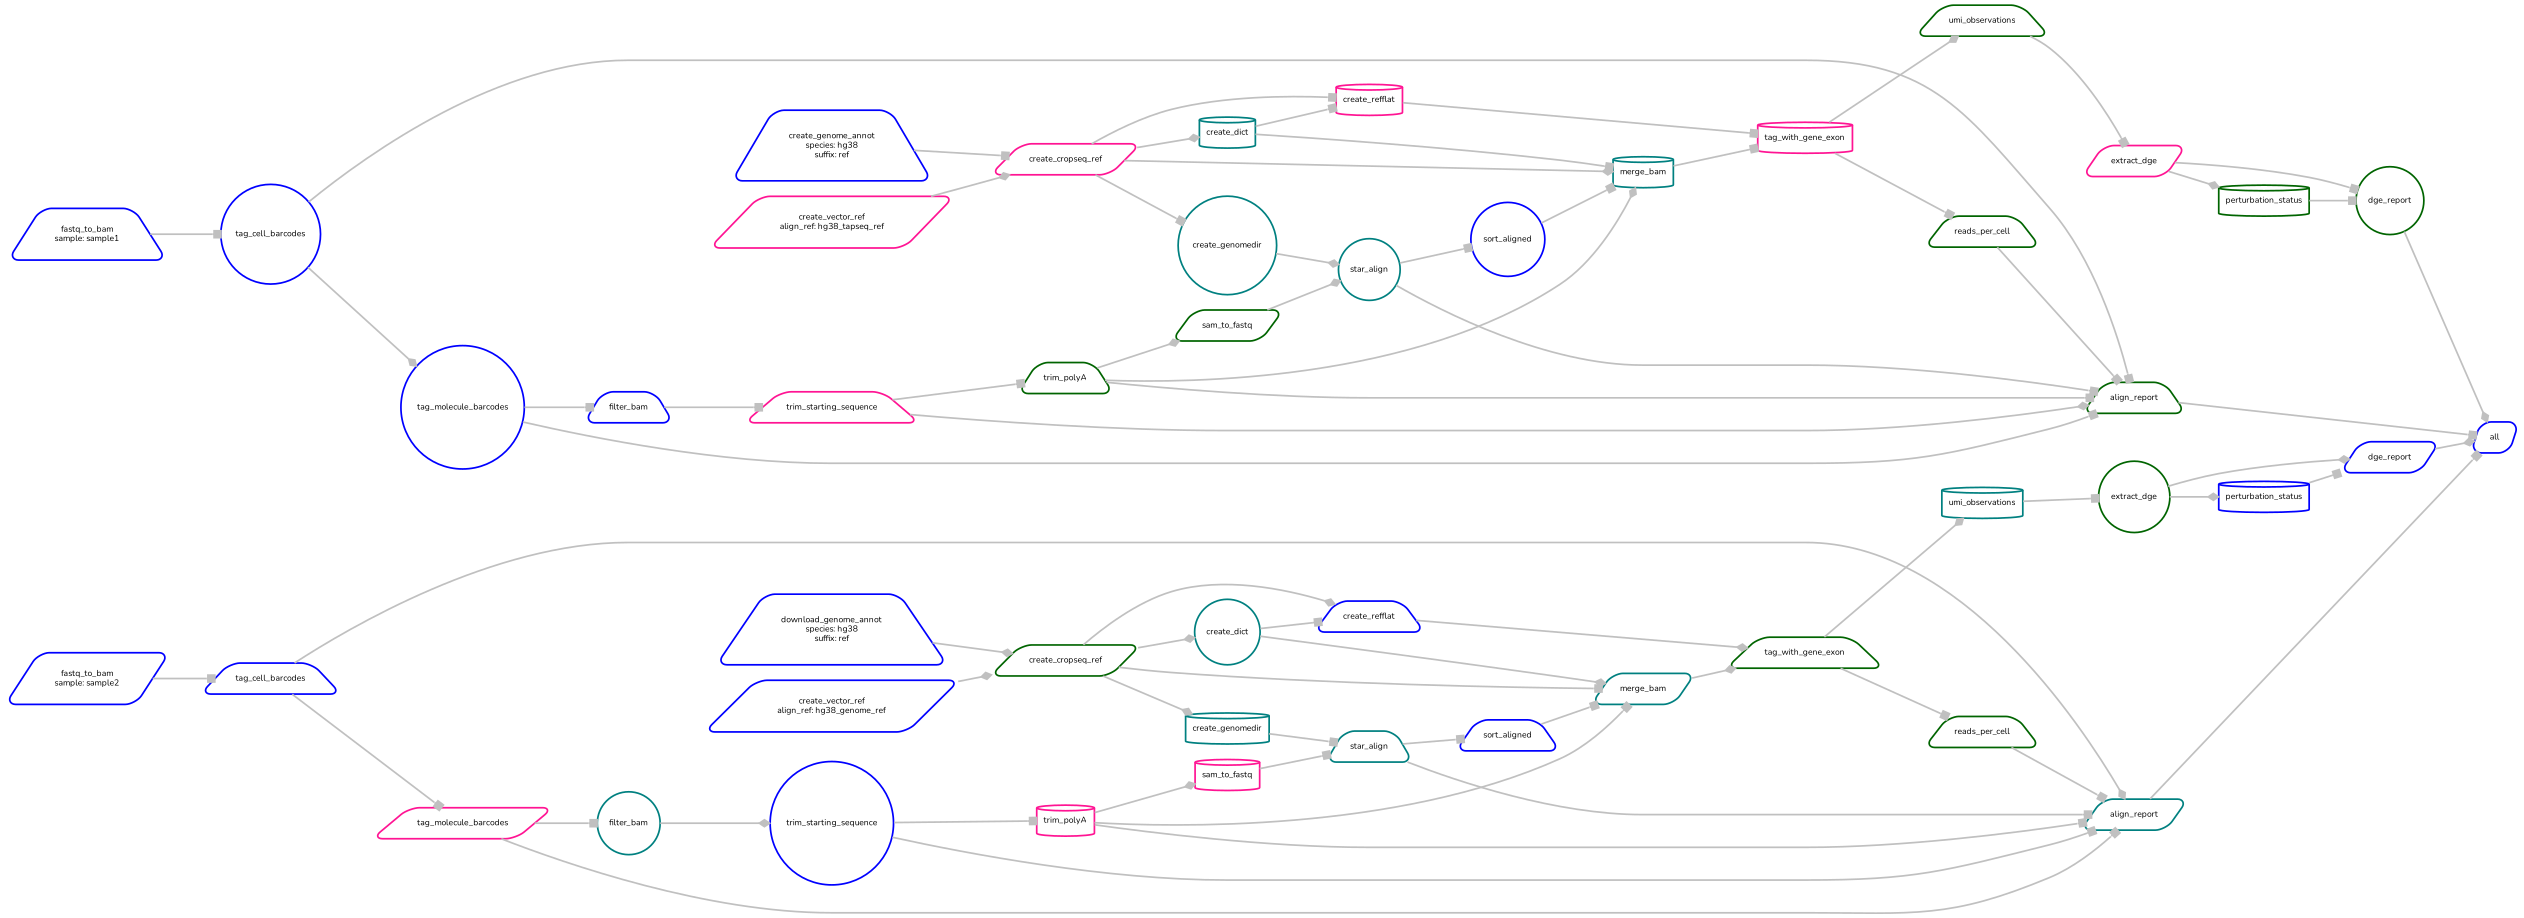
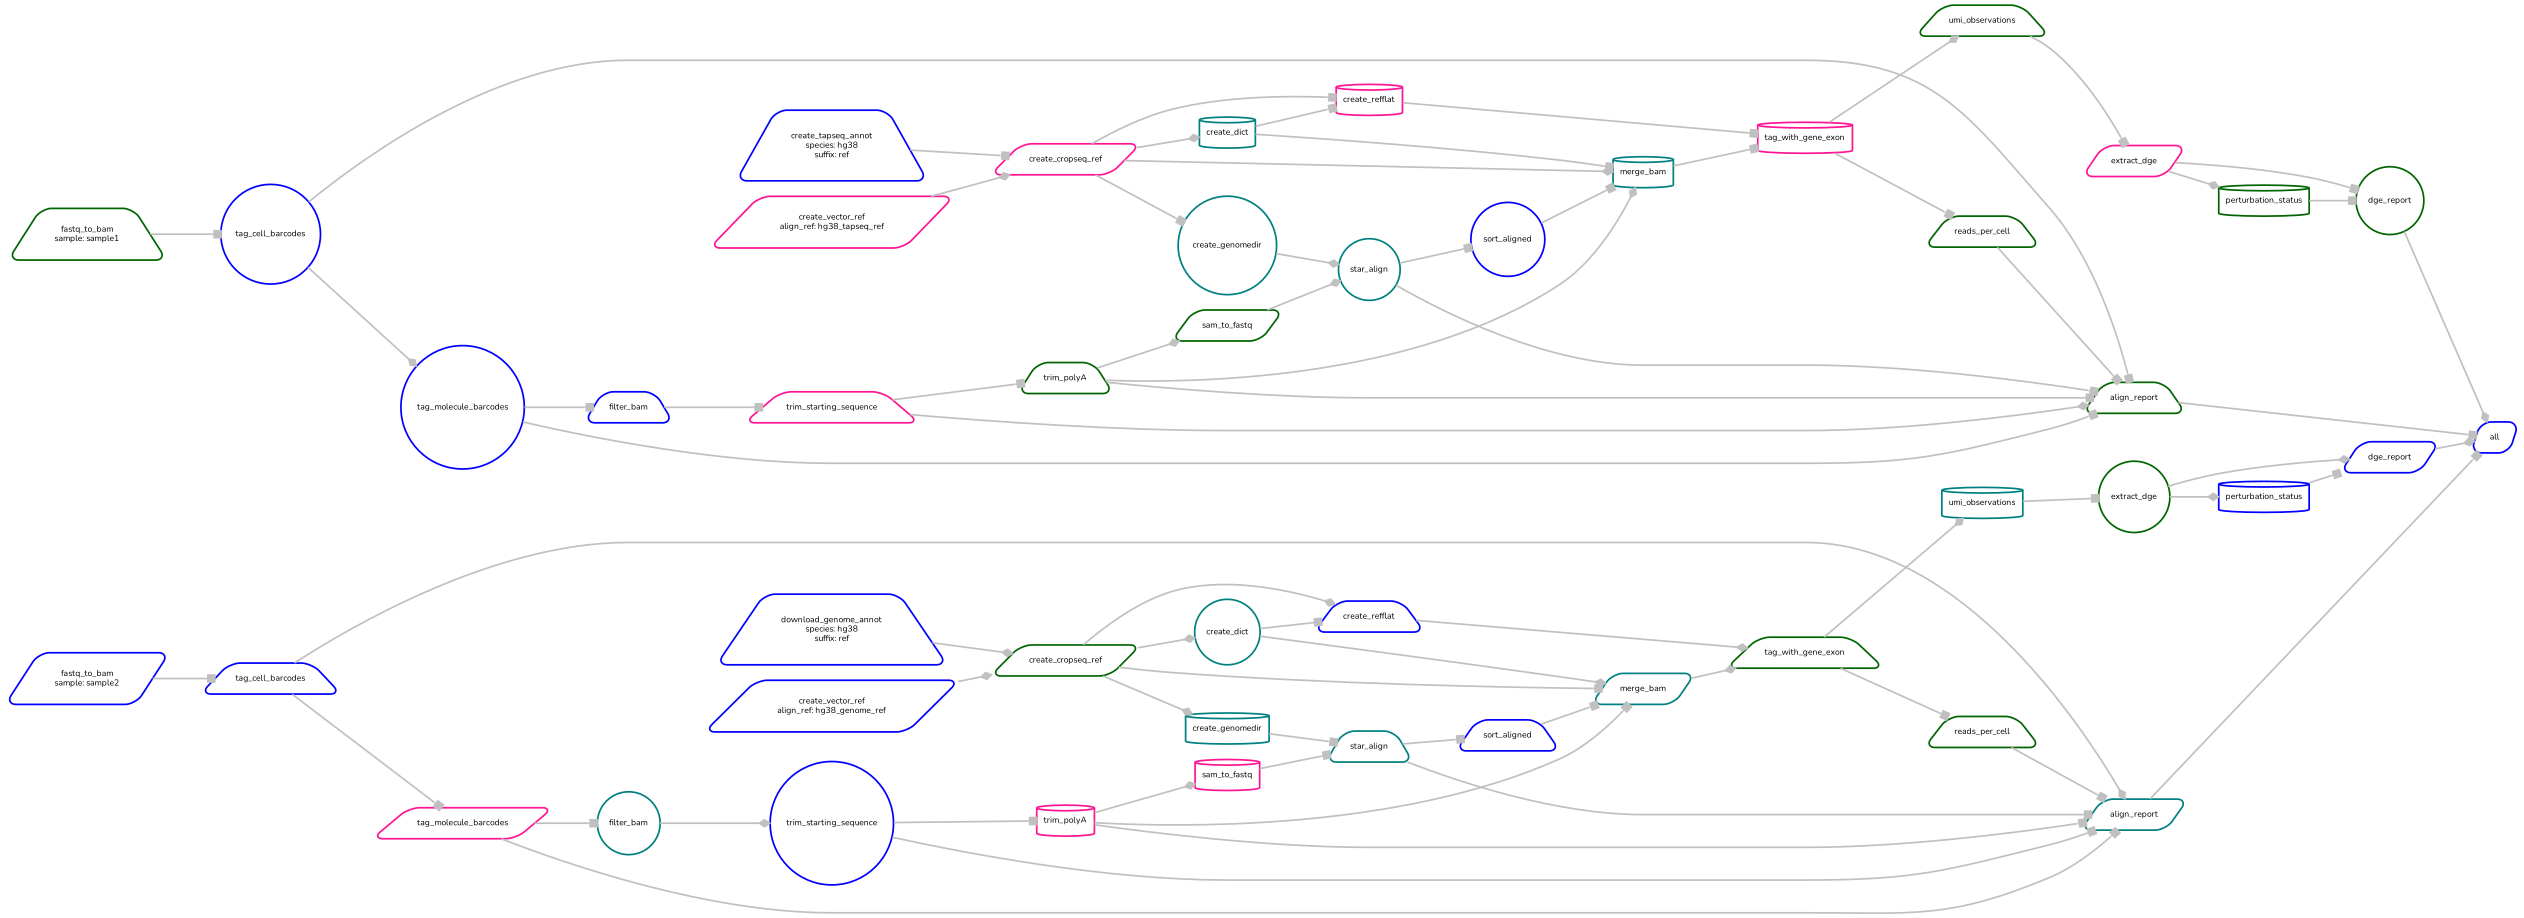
  digraph {
    bgcolor=white
    fontname=Nunito
    rankdir=LR
    node [color=blue fontname=Nunito fontsize=10 penwidth=2 shape=trapezium style=rounded]
    edge [arrowhead=box color=grey fontname=Nunito penwidth=2]
    n1 [label=all shape=parallelogram]
    n2 [color=darkgreen label=align_report]
    n3 [label=tag_cell_barcodes shape=circle]
    n4 [label=tag_molecule_barcodes shape=circle]
    n5 [label=filter_bam]
-   n6 [label="fastq_to_bam\nsample: sample1"]
+   n6 [color=darkgreen label="fastq_to_bam\nsample: sample1"]
    n7 [color=deeppink label=trim_starting_sequence]
    n8 [color=teal label=star_align shape=circle]
    n9 [label=sort_aligned shape=circle]
    n10 [color=teal label=merge_bam shape=cylinder]
    n11 [color=darkgreen label=sam_to_fastq shape=parallelogram]
    n12 [color=darkgreen label=trim_polyA]
    n13 [color=deeppink label=tag_with_gene_exon shape=cylinder]
    n14 [color=teal label=create_genomedir shape=circle]
    n15 [color=deeppink label=create_cropseq_ref shape=parallelogram]
    n16 [color=teal label=create_dict shape=cylinder]
    n17 [color=deeppink label=create_refflat shape=cylinder]
-   n18 [label="create_genome_annot\nspecies: hg38\nsuffix: ref"]
+   n18 [label="create_tapseq_annot\nspecies: hg38\nsuffix: ref"]
    n19 [color=deeppink label="create_vector_ref\nalign_ref: hg38_tapseq_ref" shape=parallelogram]
    n20 [color=darkgreen label=reads_per_cell]
    n21 [color=darkgreen label=umi_observations]
    n22 [color=deeppink label=extract_dge shape=parallelogram]
    n23 [color=teal label=align_report shape=parallelogram]
    n24 [label=tag_cell_barcodes]
    n25 [color=deeppink label=tag_molecule_barcodes shape=parallelogram]
    n26 [color=teal label=filter_bam shape=circle]
    n27 [label="fastq_to_bam\nsample: sample2" shape=parallelogram]
    n28 [label=trim_starting_sequence shape=circle]
    n29 [color=teal label=star_align]
    n30 [label=sort_aligned]
    n31 [color=teal label=merge_bam shape=parallelogram]
    n32 [color=deeppink label=sam_to_fastq shape=cylinder]
    n33 [color=deeppink label=trim_polyA shape=cylinder]
    n34 [color=darkgreen label=tag_with_gene_exon]
    n35 [color=teal label=create_genomedir shape=cylinder]
    n36 [color=darkgreen label=create_cropseq_ref shape=parallelogram]
    n37 [color=teal label=create_dict shape=circle]
    n38 [label=create_refflat]
    n39 [label="download_genome_annot\nspecies: hg38\nsuffix: ref"]
    n40 [label="create_vector_ref\nalign_ref: hg38_genome_ref" shape=parallelogram]
    n41 [color=darkgreen label=reads_per_cell]
    n42 [color=teal label=umi_observations shape=cylinder]
    n43 [color=darkgreen label=extract_dge shape=circle]
    n44 [color=darkgreen label=dge_report shape=circle]
    n45 [color=darkgreen label=perturbation_status shape=cylinder]
    n46 [label=dge_report shape=parallelogram]
    n47 [label=perturbation_status shape=cylinder]
    n2 -> n1
    n3 -> n2
    n3 -> n4 [arrowhead=diamond]
    n4 -> n2
    n4 -> n5
    n5 -> n7
    n6 -> n3
    n7 -> n2 [arrowhead=diamond]
    n7 -> n12
    n8 -> n2
    n8 -> n9
    n9 -> n10
    n10 -> n13
    n11 -> n8 [arrowhead=diamond]
    n12 -> n2
    n12 -> n10 [arrowhead=diamond]
    n12 -> n11 [arrowhead=diamond]
    n13 -> n20
    n13 -> n21 [arrowhead=diamond]
    n14 -> n8 [arrowhead=diamond]
    n15 -> n10 [arrowhead=diamond]
    n15 -> n14
    n15 -> n16 [arrowhead=diamond]
    n15 -> n17
    n16 -> n10
    n16 -> n17
    n17 -> n13
    n18 -> n15
    n19 -> n15 [arrowhead=diamond]
    n20 -> n2
    n21 -> n22
    n22 -> n44
    n22 -> n45 [arrowhead=diamond]
    n23 -> n1
    n24 -> n23 [arrowhead=diamond]
    n24 -> n25
    n25 -> n23
    n25 -> n26
    n26 -> n28 [arrowhead=diamond]
    n27 -> n24
    n28 -> n23
    n28 -> n33
    n29 -> n23
    n29 -> n30
    n30 -> n31
    n31 -> n34 [arrowhead=diamond]
    n32 -> n29
    n33 -> n23
    n33 -> n31
    n33 -> n32 [arrowhead=diamond]
    n34 -> n41
    n34 -> n42 [arrowhead=diamond]
    n35 -> n29
    n36 -> n31
    n36 -> n35 [arrowhead=diamond]
    n36 -> n37 [arrowhead=diamond]
    n36 -> n38 [arrowhead=diamond]
    n37 -> n31 [arrowhead=diamond]
    n37 -> n38
    n38 -> n34 [arrowhead=diamond]
    n39 -> n36 [arrowhead=diamond]
    n40 -> n36 [arrowhead=diamond]
    n41 -> n23
    n42 -> n43
    n43 -> n46 [arrowhead=diamond]
    n43 -> n47 [arrowhead=diamond]
    n44 -> n1 [arrowhead=diamond]
    n45 -> n44
    n46 -> n1 [arrowhead=diamond]
    n47 -> n46
  }
